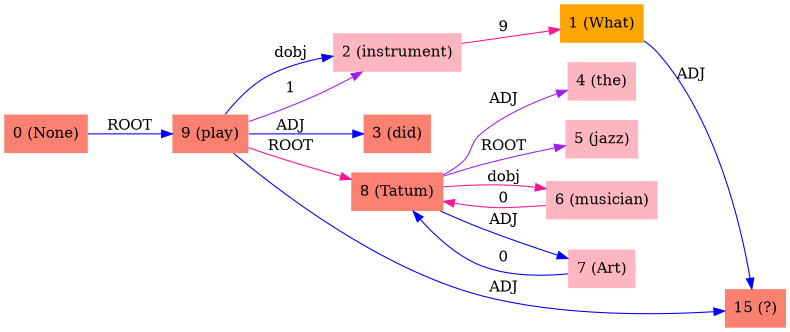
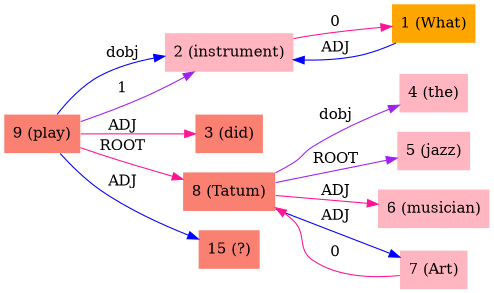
  digraph {
    rankdir=LR
    node [fillcolor=salmon shape=plaintext style=filled]
    edge [color=deeppink dir=forward]
-   n1 [label="0 (None)"]
    n2 [label="9 (play)"]
    n3 [fillcolor=lightpink label="2 (instrument)"]
    n4 [label="3 (did)"]
    n5 [label="8 (Tatum)"]
    n6 [label="15 (?)"]
    n7 [fillcolor=orange label="1 (What)"]
    n8 [fillcolor=lightpink label="4 (the)"]
    n9 [fillcolor=lightpink label="5 (jazz)"]
    n10 [fillcolor=lightpink label="6 (musician)"]
    n11 [fillcolor=lightpink label="7 (Art)"]
-   n1 -> n2 [color=blue label=ROOT]
    n2 -> n3 [color=blue label=dobj]
    n2 -> n3 [color=purple label=1]
-   n2 -> n4 [color=blue label=ADJ]
+   n2 -> n4 [label=ADJ]
    n2 -> n5 [label=ROOT]
    n2 -> n6 [color=blue label=ADJ]
-   n3 -> n7 [label=9]
-   n5 -> n8 [color=purple label=ADJ]
+   n3 -> n7 [label=0]
+   n5 -> n8 [color=purple label=dobj]
    n5 -> n9 [color=purple label=ROOT]
-   n5 -> n10 [label=dobj]
+   n5 -> n10 [label=ADJ]
    n5 -> n11 [color=blue label=ADJ]
-   n7 -> n6 [color=blue label=ADJ]
-   n10 -> n5 [label=0]
-   n11 -> n5 [color=blue label=0]
+   n7 -> n3 [color=blue label=ADJ]
+   n11 -> n5 [label=0]
  }
